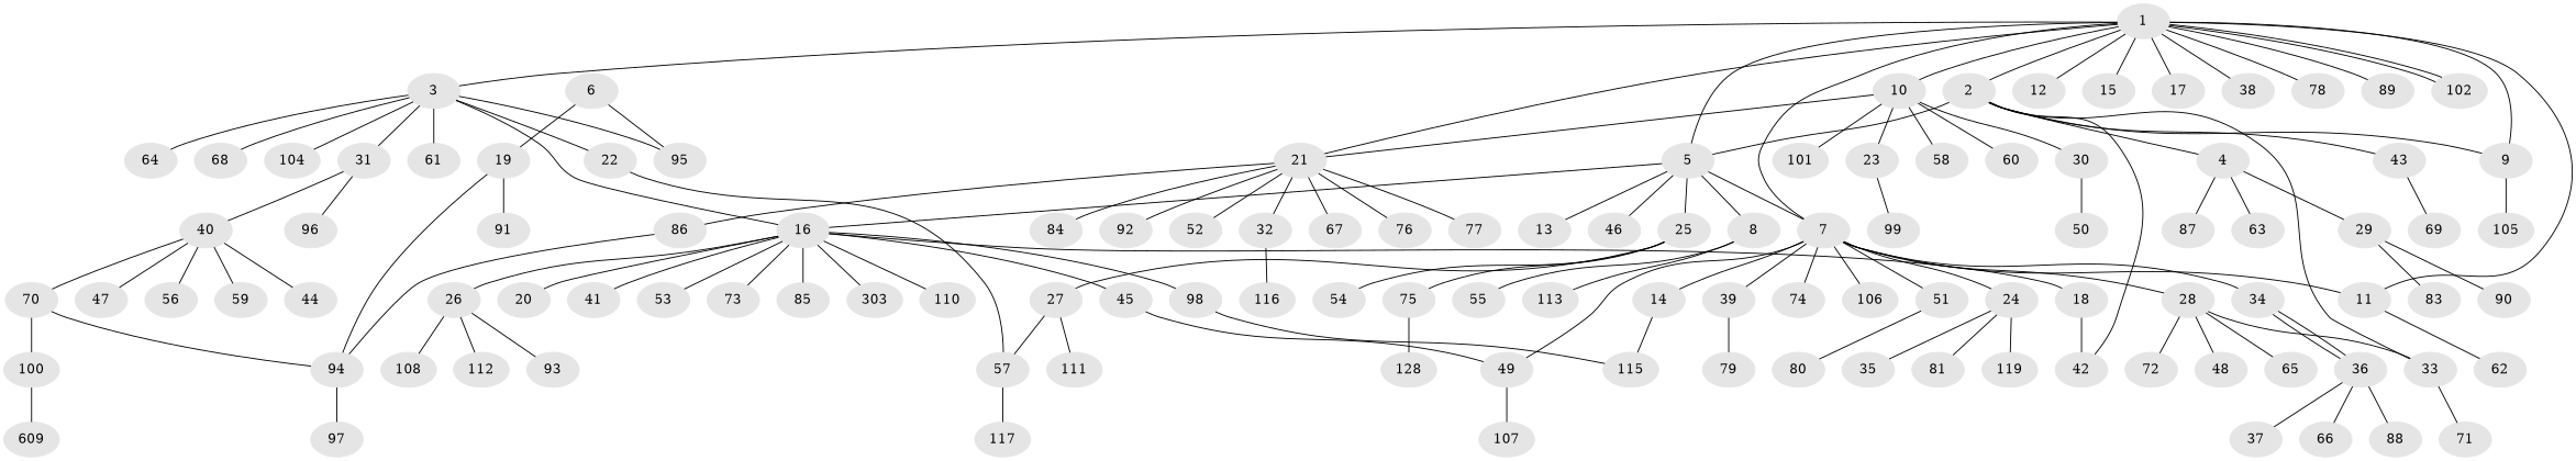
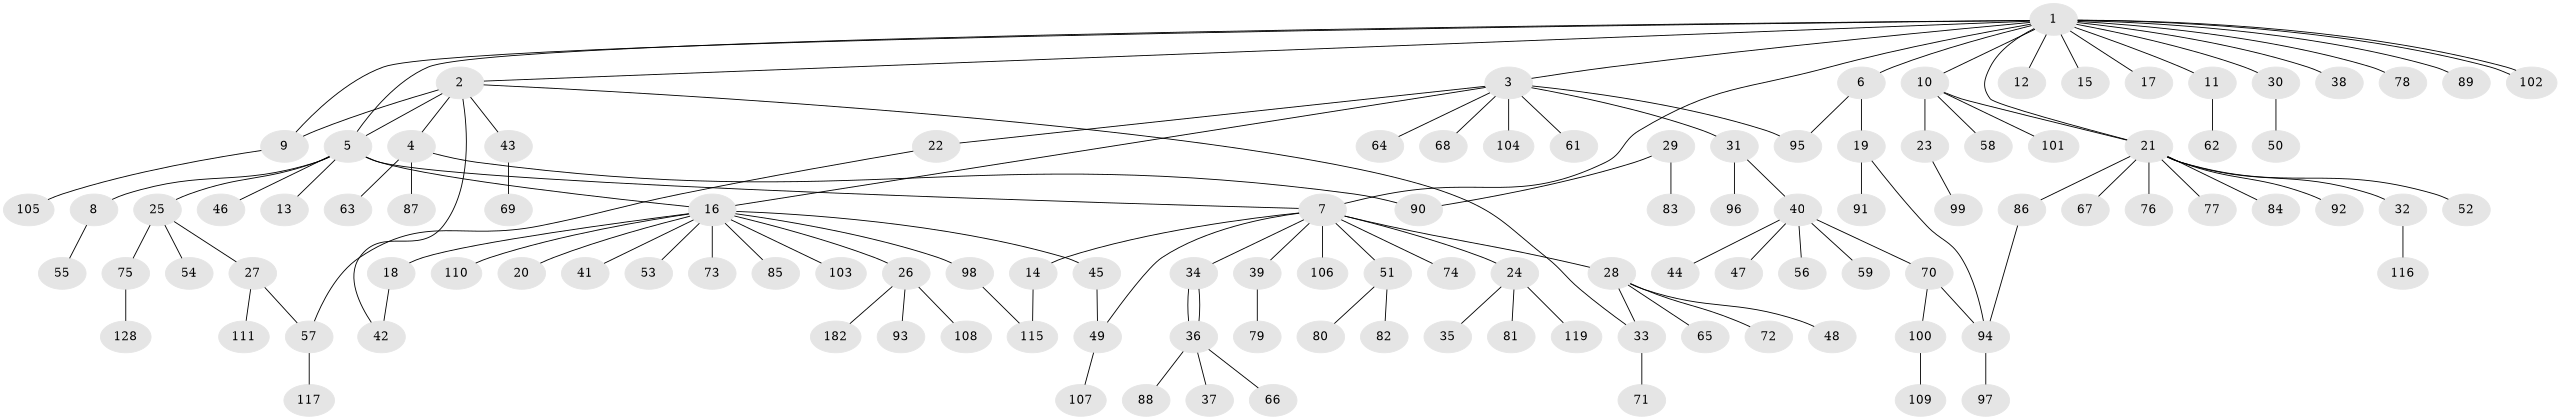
  graph {
    node [color=gray90 style=filled]
    1
    2
    3
    5
    6
    7
    9
    10
    11
    12
    15
    17
    21
    30
    38
    78
    89
    102
    4
    33
    42
    43
    16
    22
    31
    61
    64
    68
    95
    104
    8
    13
    25
    46
    19
    14
    24
    28
    34
    39
    49
    51
    74
    106
    105
    23
    58
-   60
    101
    62
    32
    52
    67
    76
    77
    84
    86
    92
    50
    29
    63
    87
    71
    69
    18
    20
    26
    41
    45
    53
    73
    85
    98
-   103 [label=303]
+   103
    110
    57
    40
    96
    83
    90
    55
-   113
    27
    54
    75
    91
    94
    115
    35
    81
    n91 [label=119]
    48
    65
    72
    36
    79
    107
    80
+   82
    99
    93
    108
-   112
+   112 [label=182]
    97
    116
    117
    111
    n108 [label=128]
    44
    47
    56
    59
    70
    37
    66
    88
    100
-   109 [label=609]
+   109
    1 -- 2
    1 -- 3
    1 -- 5
+   1 -- 6
    1 -- 7
    1 -- 9
    1 -- 10
    1 -- 11
    1 -- 12
    1 -- 15
    1 -- 17
    1 -- 21
-   10 -- 30
+   1 -- 30
    1 -- 38
    1 -- 78
    1 -- 89
    1 -- 102
    1 -- 102
    2 -- 5
    2 -- 9
    2 -- 4
    2 -- 33
    2 -- 42
    2 -- 43
    3 -- 16
    3 -- 22
    3 -- 31
    3 -- 61
    3 -- 64
    3 -- 68
    3 -- 95
    3 -- 104
    5 -- 7
    5 -- 16
    5 -- 8
    5 -- 13
    5 -- 25
    5 -- 46
    6 -- 95
    6 -- 19
-   7 -- 11
    7 -- 14
    7 -- 24
    7 -- 28
    7 -- 34
    7 -- 39
    7 -- 49
    7 -- 51
    7 -- 74
    7 -- 106
    9 -- 105
    10 -- 21
    10 -- 23
    10 -- 58
-   10 -- 60
    10 -- 101
    11 -- 62
    21 -- 32
    21 -- 52
    21 -- 67
    21 -- 76
    21 -- 77
    21 -- 84
    21 -- 86
    21 -- 92
    30 -- 50
-   4 -- 29
+   4 -- 90
    4 -- 63
    4 -- 87
    33 -- 71
    43 -- 69
    16 -- 18
    16 -- 20
    16 -- 26
    16 -- 41
    16 -- 45
    16 -- 53
    16 -- 73
    16 -- 85
    16 -- 98
    16 -- 103
    16 -- 110
    22 -- 57
    31 -- 40
    31 -- 96
    8 -- 55
-   8 -- 113
    25 -- 27
    25 -- 54
    25 -- 75
    19 -- 91
    19 -- 94
    14 -- 115
    24 -- 35
    24 -- 81
    24 -- n91
    28 -- 33
    28 -- 48
    28 -- 65
    28 -- 72
    34 -- 36
    34 -- 36
    39 -- 79
    49 -- 107
    51 -- 80
+   51 -- 82
    23 -- 99
    32 -- 116
    86 -- 94
    29 -- 83
    29 -- 90
    18 -- 42
    26 -- 93
    26 -- 108
    26 -- 112
    45 -- 49
    98 -- 115
    57 -- 117
    40 -- 44
    40 -- 47
    40 -- 56
    40 -- 59
    40 -- 70
    27 -- 57
    27 -- 111
    75 -- n108
    94 -- 97
    36 -- 37
    36 -- 66
    36 -- 88
    70 -- 94
    70 -- 100
    100 -- 109
  }
